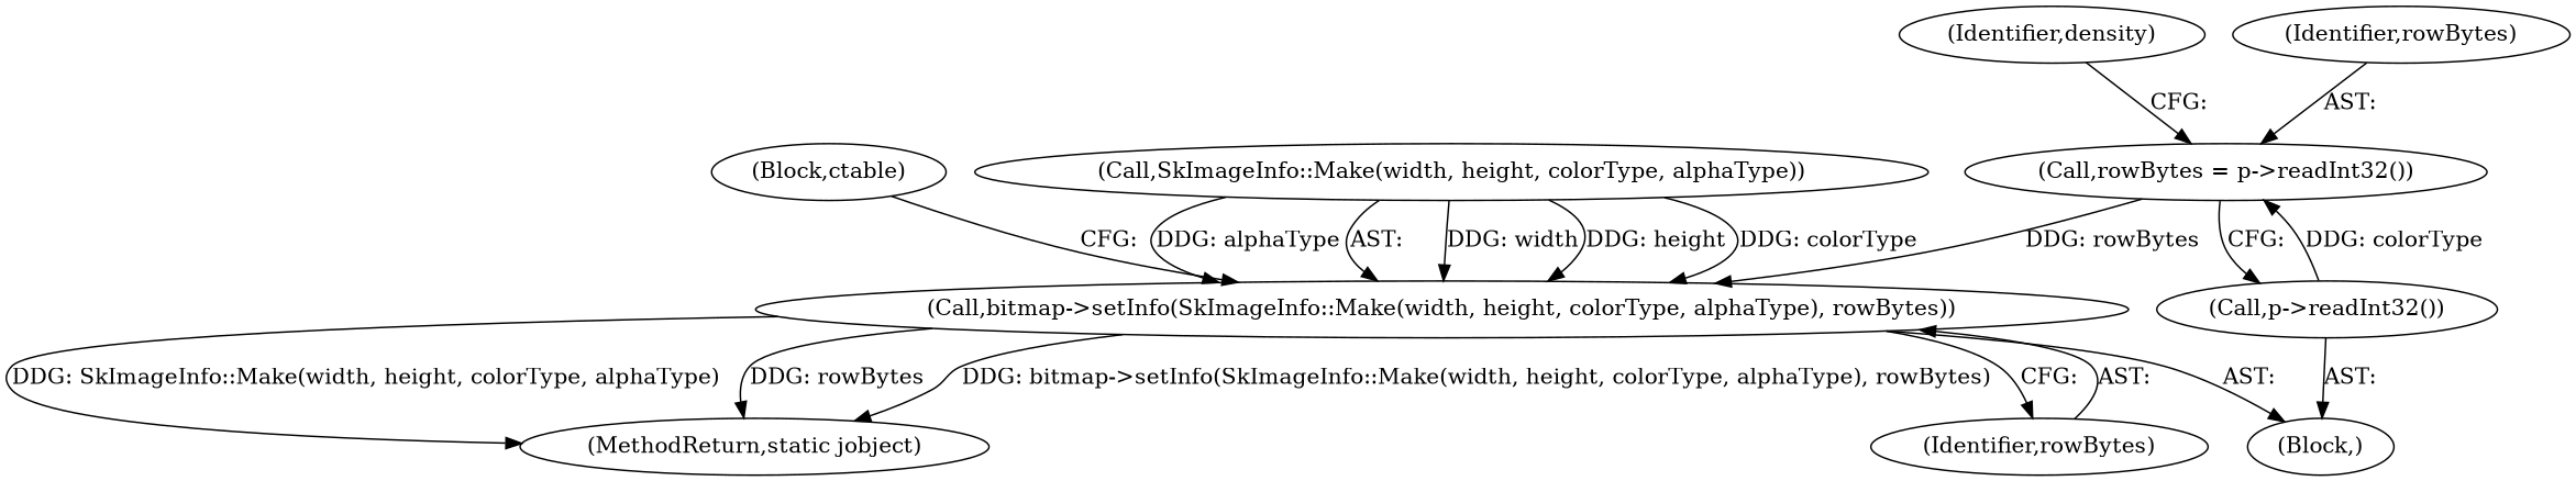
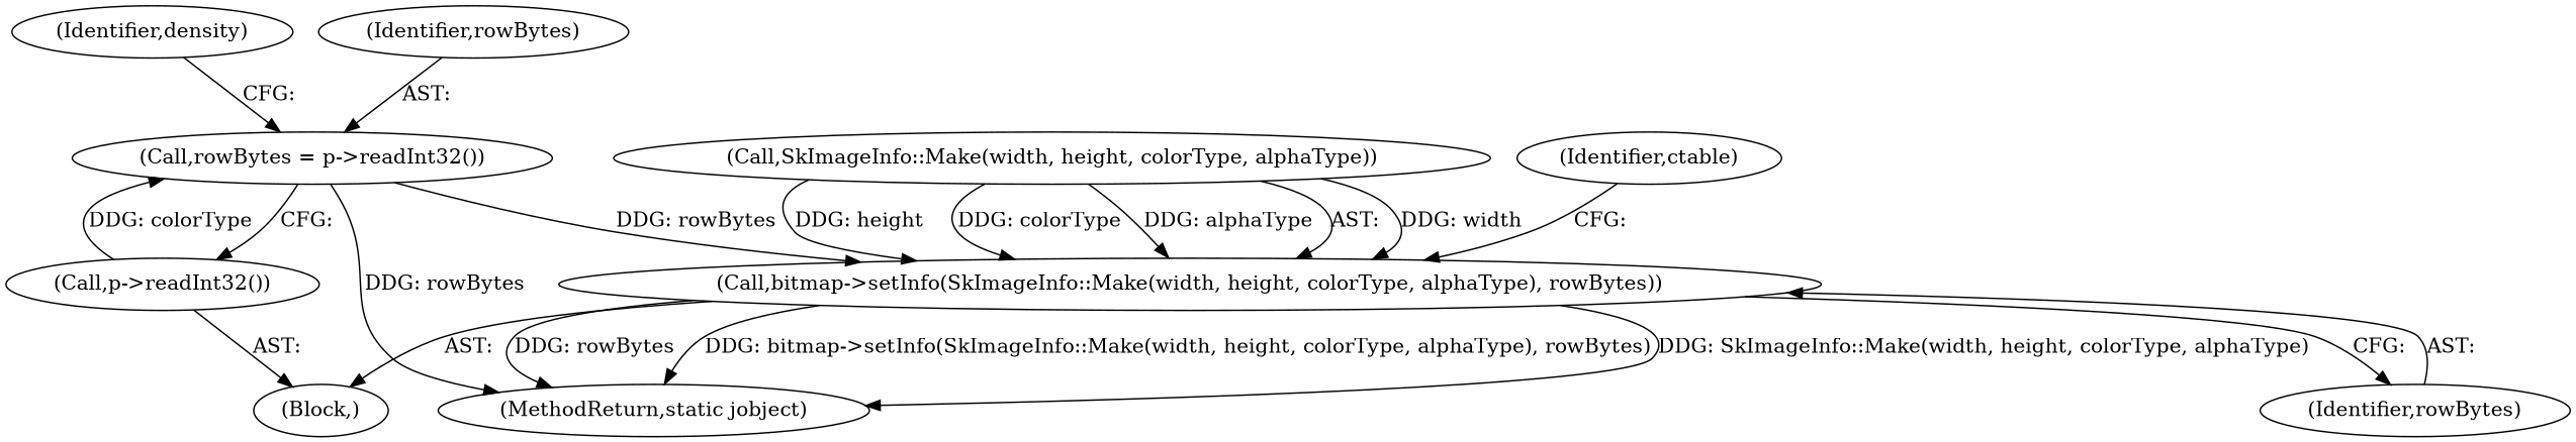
  digraph {
    n1 [label="(Call,rowBytes = p->readInt32())"]
    n2 [label="(Call,bitmap->setInfo(SkImageInfo::Make(width, height, colorType, alphaType), rowBytes))"]
    n3 [label="(Call,p->readInt32())"]
    n4 [label="(MethodReturn,static jobject)"]
    n5 [label="(Block,)"]
    n6 [label="(Identifier,rowBytes)"]
-   n7 [label="(Block,ctable)"]
+   n7 [label="(Identifier,ctable)"]
    n8 [label="(Identifier,density)"]
    n9 [label="(Call,SkImageInfo::Make(width, height, colorType, alphaType))"]
    n10 [label="(Identifier,rowBytes)"]
    n1 -> n2 [label="DDG: rowBytes"]
    n1 -> n3 [label="CFG: "]
+   n1 -> n4 [label="DDG: rowBytes"]
    n2 -> n4 [label="DDG: bitmap->setInfo(SkImageInfo::Make(width, height, colorType, alphaType), rowBytes)"]
    n2 -> n4 [label="DDG: SkImageInfo::Make(width, height, colorType, alphaType)"]
    n2 -> n4 [label="DDG: rowBytes"]
    n2 -> n5 [label="AST: "]
    n2 -> n6 [label="CFG: "]
    n3 -> n1 [label="DDG: colorType"]
    n3 -> n5 [label="AST: "]
    n6 -> n2 [label="AST: "]
    n7 -> n2 [label="CFG: "]
    n8 -> n1 [label="CFG: "]
    n9 -> n2 [label="AST: "]
    n9 -> n2 [label="DDG: width"]
    n9 -> n2 [label="DDG: height"]
    n9 -> n2 [label="DDG: colorType"]
    n9 -> n2 [label="DDG: alphaType"]
    n10 -> n1 [label="AST: "]
  }
